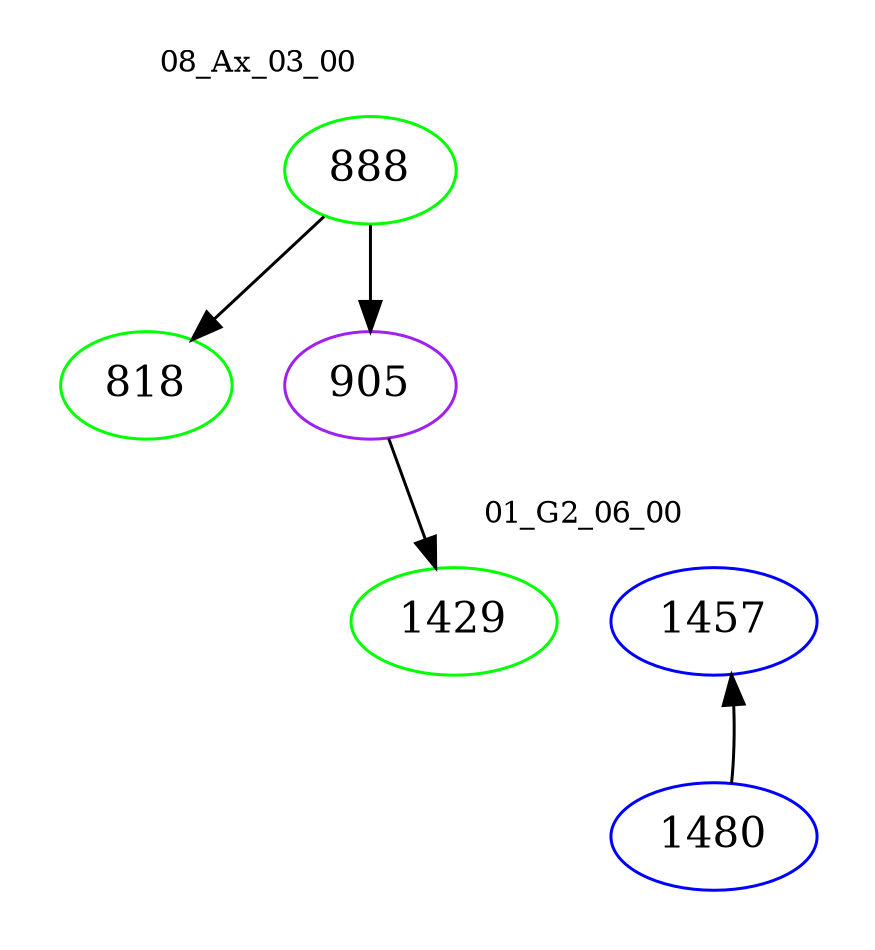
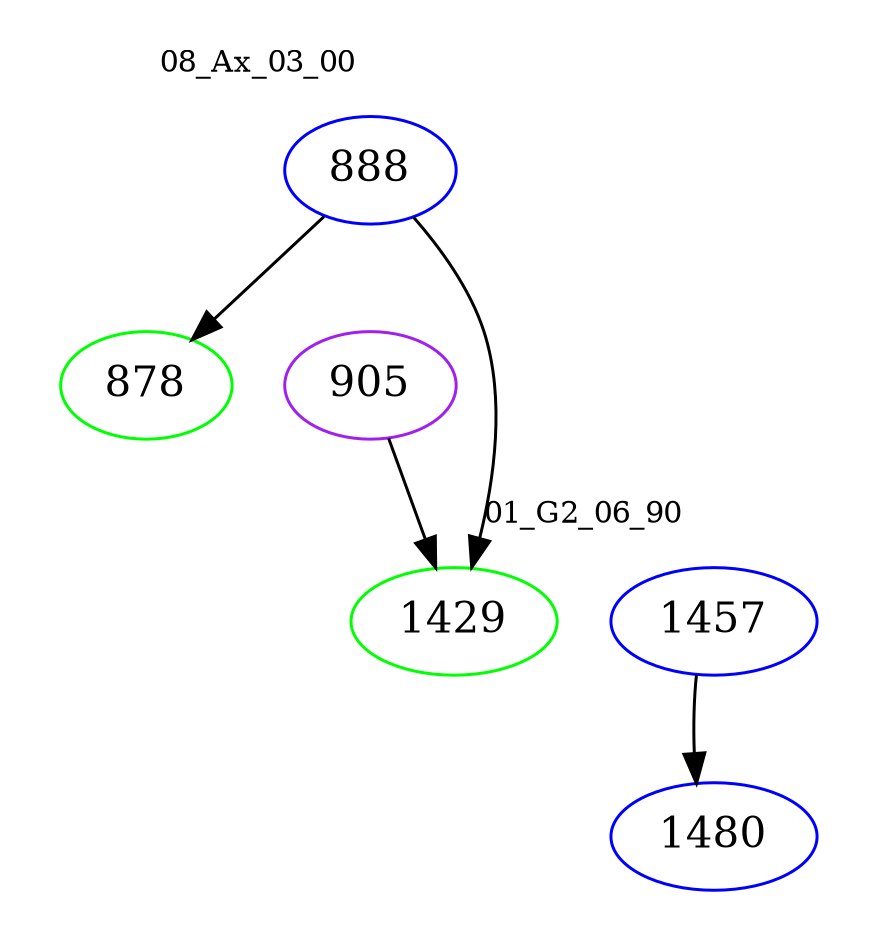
  digraph {
    node [color=blue]
    edge [color=black]
-   n1 [color=green label=888]
-   n2 [color=green label=818]
+   n1 [label=888]
+   n2 [color=green label=878]
    n3 [color=purple label=905]
    n4 [label=1457]
    n5 [color=green label=1429]
    n6 [label=1480]
    subgraph cluster_1 {
      color=white
      fontsize=10
      label="08_Ax_03_00"
      n1
      n2
      n3
    }
    subgraph cluster_2 {
      color=white
      fontsize=10
-     label="01_G2_06_00"
+     label="01_G2_06_90"
      n4
      n5
      n6
    }
    n1 -> n2
-   n1 -> n3
+   n1 -> n5
    n3 -> n5
-   n6 -> n4
+   n4 -> n6
  }
